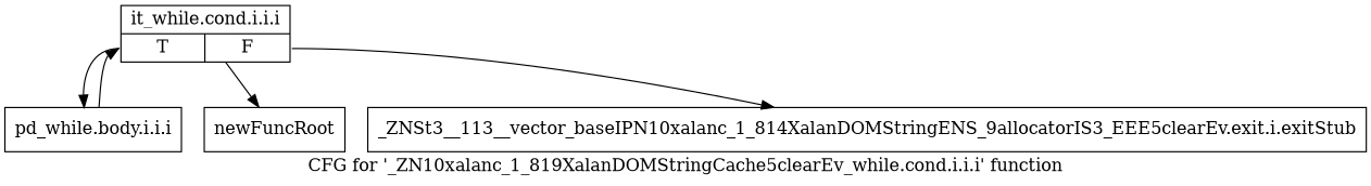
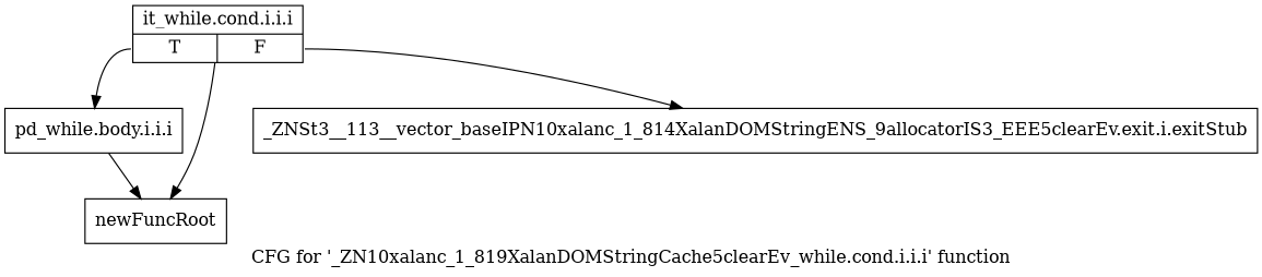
  digraph {
    label="CFG for '_ZN10xalanc_1_819XalanDOMStringCache5clearEv_while.cond.i.i.i' function"
    node [shape=record]
    n1 [label="{newFuncRoot}"]
    n2 [label="{it_while.cond.i.i.i|{<s0>T|<s1>F}}"]
    n3 [label="{_ZNSt3__113__vector_baseIPN10xalanc_1_814XalanDOMStringENS_9allocatorIS3_EEE5clearEv.exit.i.exitStub}"]
    n4 [label="{pd_while.body.i.i.i}"]
    n2 -> n1
    n2 -> n3 [tailport=s1]
    n2 -> n4 [tailport=s0]
-   n4 -> n2
+   n4 -> n1
  }
